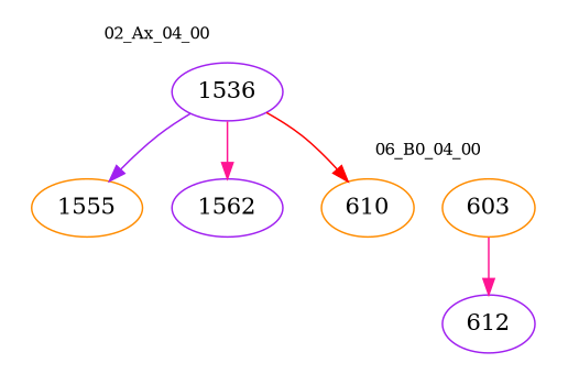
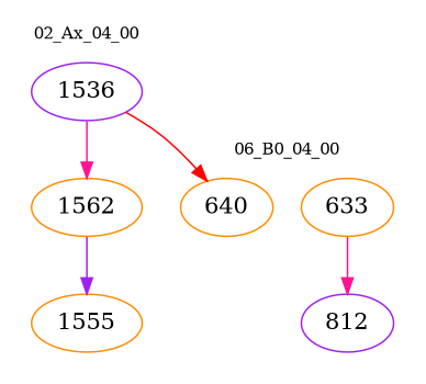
  digraph {
    node [color=purple]
    edge [color=deeppink]
    n1 [label=1536]
    n2 [color=darkorange label=1555]
-   n3 [label=1562]
-   n4 [color=darkorange label=603]
-   n5 [label=612]
-   n6 [color=darkorange label=610]
+   n3 [color=darkorange label=1562]
+   n4 [color=darkorange label=633]
+   n5 [label=812]
+   n6 [color=darkorange label=640]
    subgraph cluster_1 {
      color=white
      fontsize=10
      label="02_Ax_04_00"
      n1
      n2
      n3
    }
    subgraph cluster_2 {
      color=white
      fontsize=10
      label="06_B0_04_00"
      n4
      n5
      n6
    }
-   n1 -> n2 [color=purple]
+   n3 -> n2 [color=purple]
    n1 -> n3
    n1 -> n6 [color=red]
    n4 -> n5
  }
